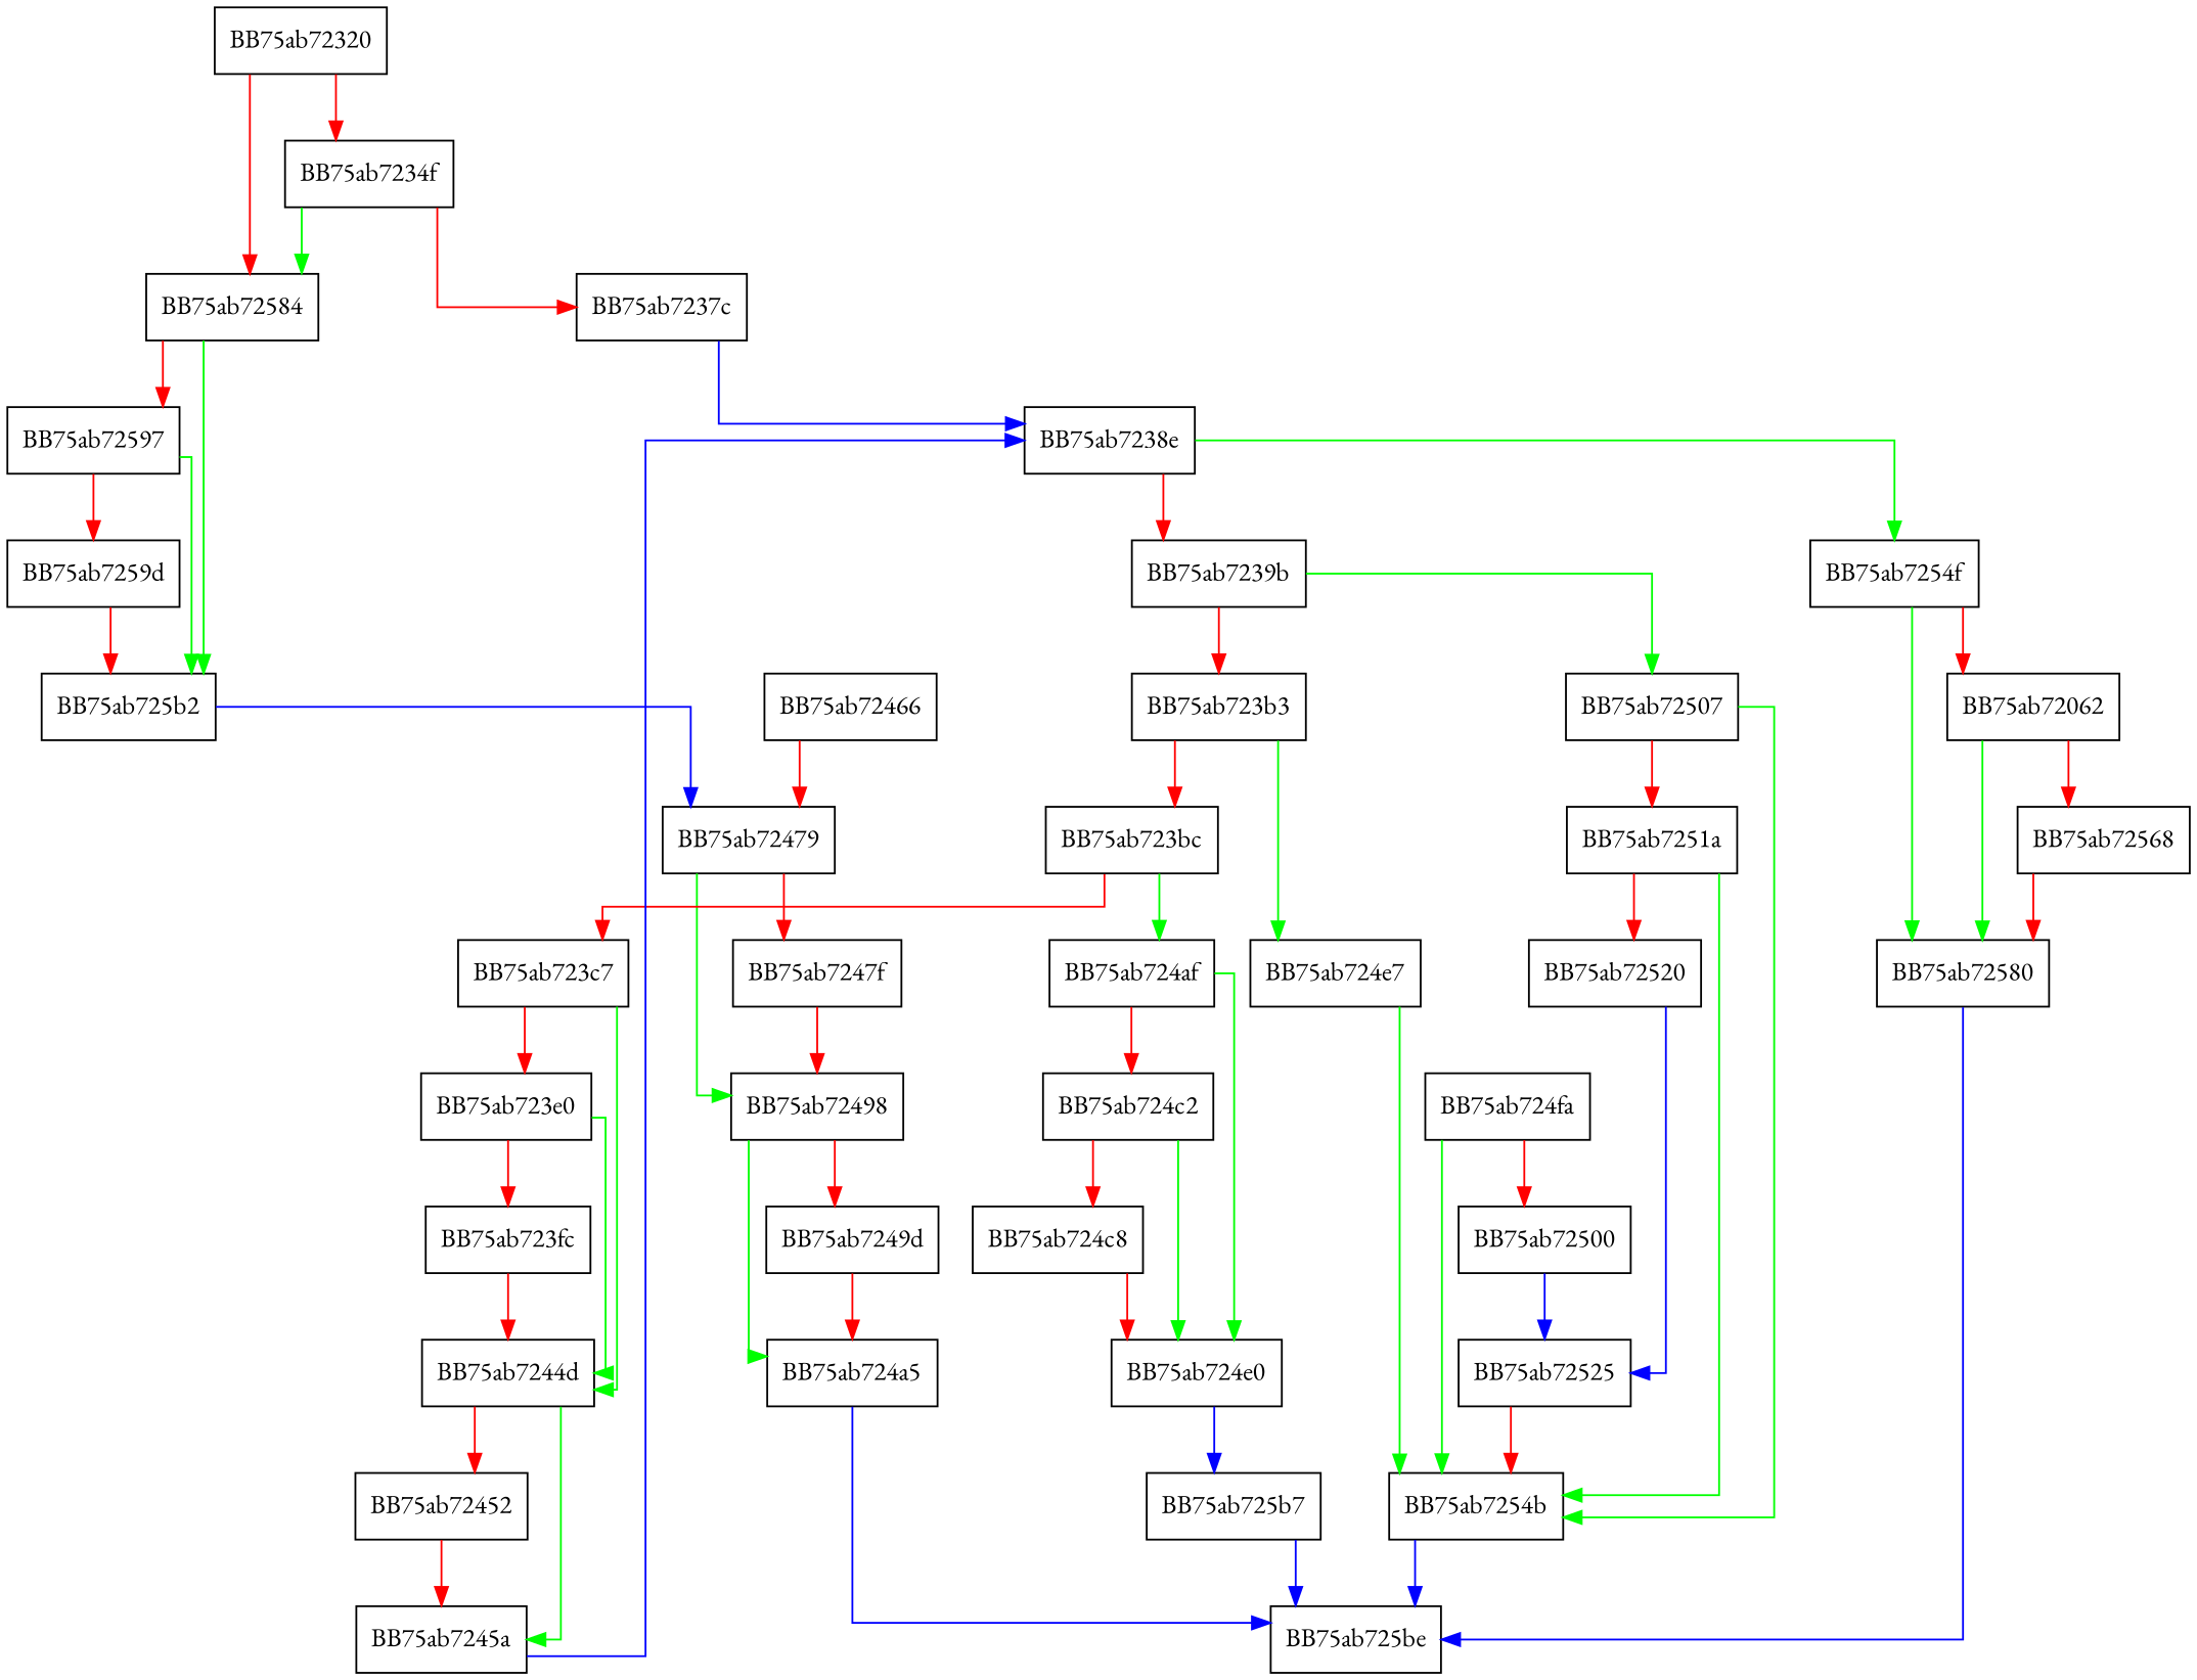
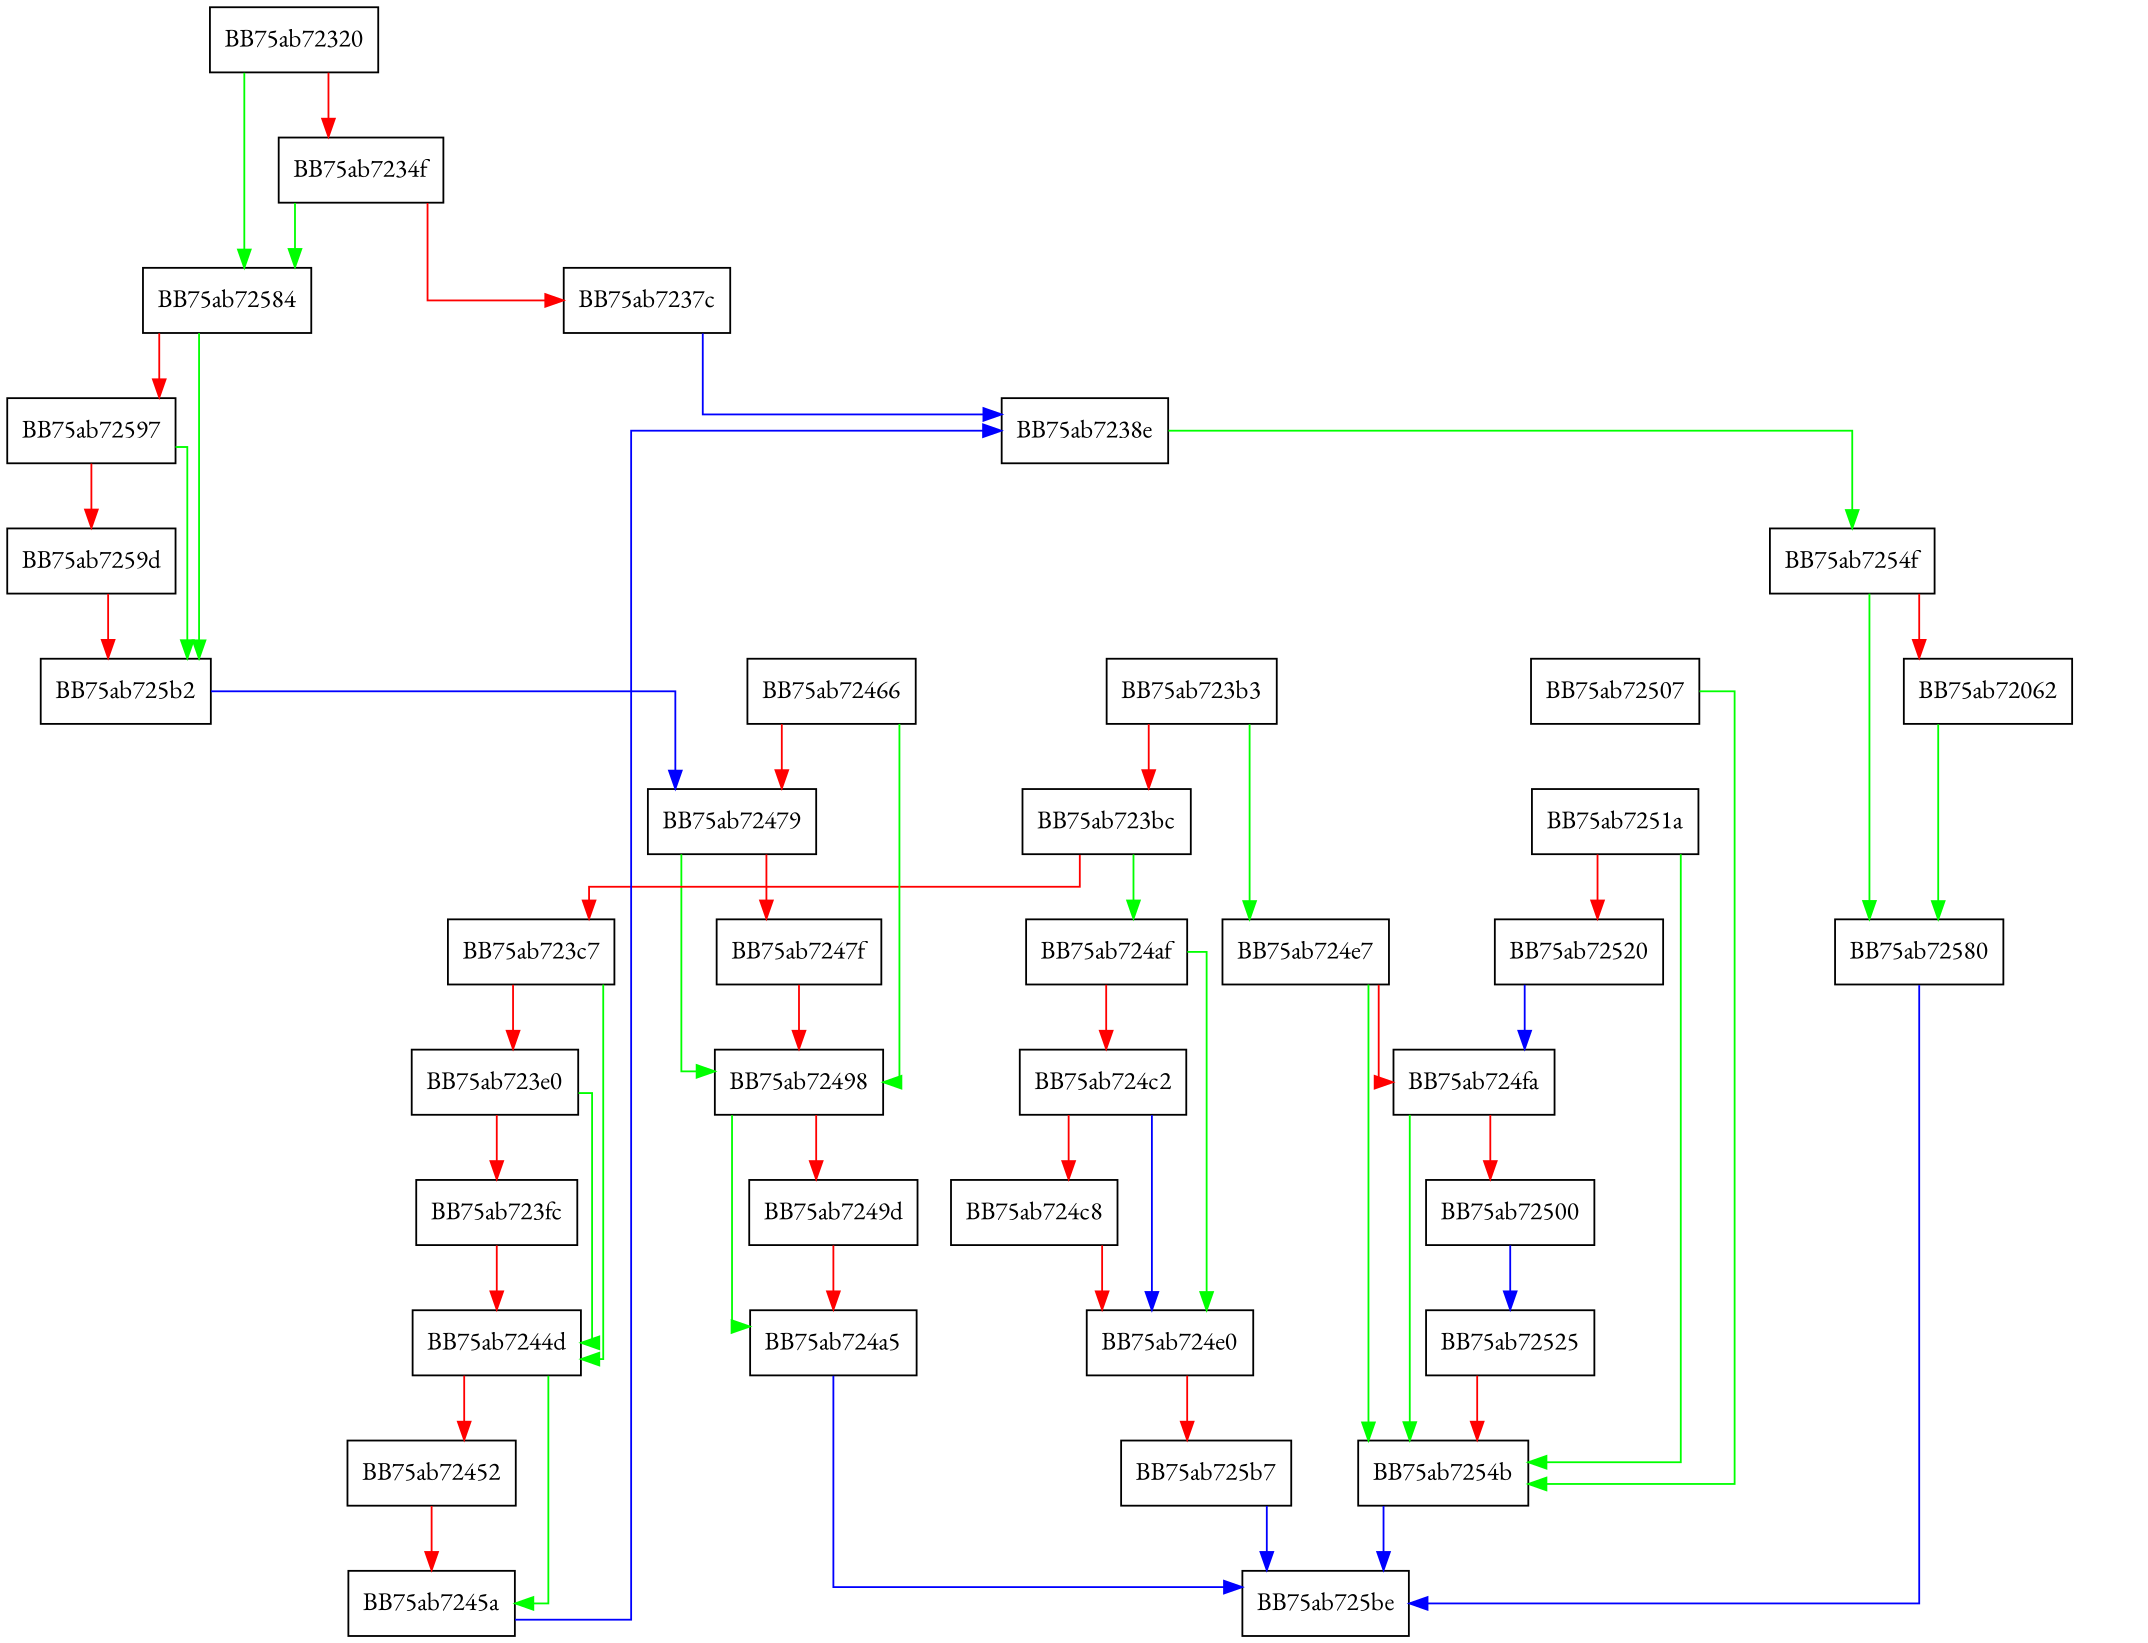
  digraph {
    fontname="EB Garamond"
    splines=ortho
    node [fontname="EB Garamond" shape=box]
    edge [color=red fontname="EB Garamond"]
    BB75ab72320
    BB75ab72584
    BB75ab7234f
    BB75ab725b2
    BB75ab72597
    BB75ab7237c
    BB75ab72479
    BB75ab7259d
    BB75ab7238e
    BB75ab7254f
-   BB75ab7239b
    BB75ab72580
    n13 [label=BB75ab72062]
    BB75ab72507
    BB75ab723b3
    BB75ab725be
-   BB75ab72568
    BB75ab7254b
    BB75ab7251a
    BB75ab724e7
    BB75ab723bc
    BB75ab72520
    BB75ab724fa
    BB75ab724af
    BB75ab723c7
    BB75ab72500
    BB75ab724e0
    BB75ab724c2
    BB75ab7244d
    BB75ab723e0
    BB75ab725b7
    BB75ab724c8
    BB75ab7245a
    BB75ab72452
    BB75ab723fc
    BB75ab72466
    BB75ab72498
    BB75ab724a5
    BB75ab7249d
    BB75ab7247f
    BB75ab72525
-   BB75ab72320 -> BB75ab72584
+   BB75ab72320 -> BB75ab72584 [color=green]
    BB75ab72320 -> BB75ab7234f
    BB75ab72584 -> BB75ab725b2 [color=green]
    BB75ab72584 -> BB75ab72597
    BB75ab7234f -> BB75ab72584 [color=green]
    BB75ab7234f -> BB75ab7237c
    BB75ab725b2 -> BB75ab72479 [color=blue]
    BB75ab72597 -> BB75ab725b2 [color=green]
    BB75ab72597 -> BB75ab7259d
    BB75ab7237c -> BB75ab7238e [color=blue]
    BB75ab72479 -> BB75ab72498 [color=green]
    BB75ab72479 -> BB75ab7247f
    BB75ab7259d -> BB75ab725b2
    BB75ab7238e -> BB75ab7254f [color=green]
-   BB75ab7238e -> BB75ab7239b
    BB75ab7254f -> BB75ab72580 [color=green]
    BB75ab7254f -> n13
-   BB75ab7239b -> BB75ab72507 [color=green]
-   BB75ab7239b -> BB75ab723b3
    BB75ab72580 -> BB75ab725be [color=blue]
    n13 -> BB75ab72580 [color=green]
-   n13 -> BB75ab72568
    BB75ab72507 -> BB75ab7254b [color=green]
-   BB75ab72507 -> BB75ab7251a
    BB75ab723b3 -> BB75ab724e7 [color=green]
    BB75ab723b3 -> BB75ab723bc
-   BB75ab72568 -> BB75ab72580
    BB75ab7254b -> BB75ab725be [color=blue]
    BB75ab7251a -> BB75ab7254b [color=green]
    BB75ab7251a -> BB75ab72520
    BB75ab724e7 -> BB75ab7254b [color=green]
+   BB75ab724e7 -> BB75ab724fa
    BB75ab723bc -> BB75ab724af [color=green]
    BB75ab723bc -> BB75ab723c7
-   BB75ab72520 -> BB75ab72525 [color=blue]
+   BB75ab72520 -> BB75ab724fa [color=blue]
    BB75ab724fa -> BB75ab7254b [color=green]
    BB75ab724fa -> BB75ab72500
    BB75ab724af -> BB75ab724e0 [color=green]
    BB75ab724af -> BB75ab724c2
    BB75ab723c7 -> BB75ab7244d [color=green]
    BB75ab723c7 -> BB75ab723e0
    BB75ab72500 -> BB75ab72525 [color=blue]
-   BB75ab724e0 -> BB75ab725b7 [color=blue]
-   BB75ab724c2 -> BB75ab724e0 [color=green]
+   BB75ab724e0 -> BB75ab725b7
+   BB75ab724c2 -> BB75ab724e0 [color=blue]
    BB75ab724c2 -> BB75ab724c8
    BB75ab7244d -> BB75ab7245a [color=green]
    BB75ab7244d -> BB75ab72452
    BB75ab723e0 -> BB75ab7244d [color=green]
    BB75ab723e0 -> BB75ab723fc
    BB75ab725b7 -> BB75ab725be [color=blue]
    BB75ab724c8 -> BB75ab724e0
    BB75ab7245a -> BB75ab7238e [color=blue]
    BB75ab72452 -> BB75ab7245a
    BB75ab723fc -> BB75ab7244d
    BB75ab72466 -> BB75ab72479
+   BB75ab72466 -> BB75ab72498 [color=green]
    BB75ab72498 -> BB75ab724a5 [color=green]
    BB75ab72498 -> BB75ab7249d
    BB75ab724a5 -> BB75ab725be [color=blue]
    BB75ab7249d -> BB75ab724a5
    BB75ab7247f -> BB75ab72498
    BB75ab72525 -> BB75ab7254b
  }
